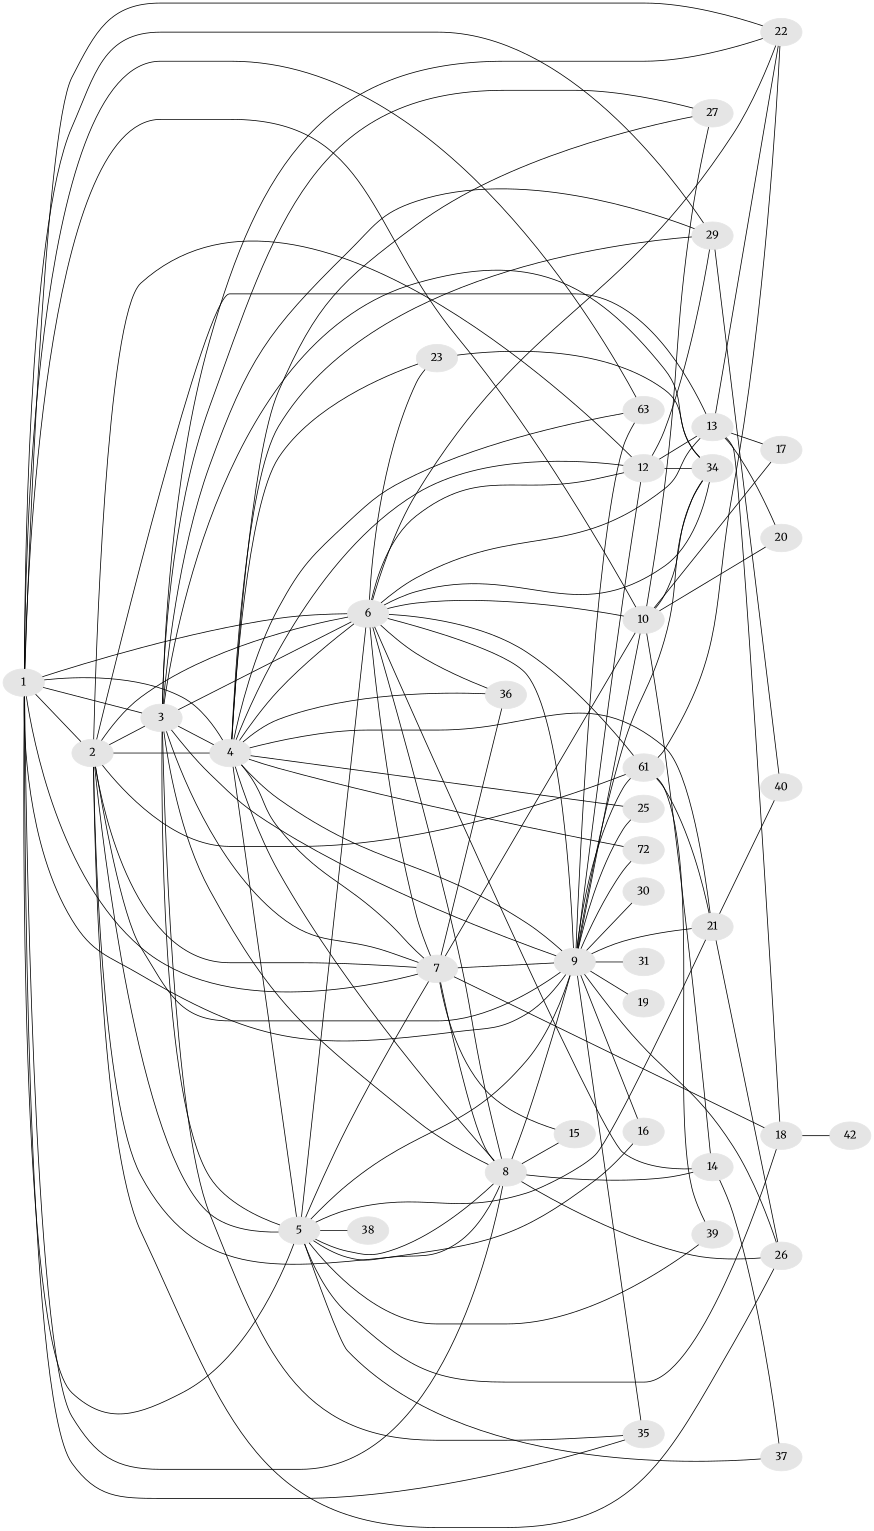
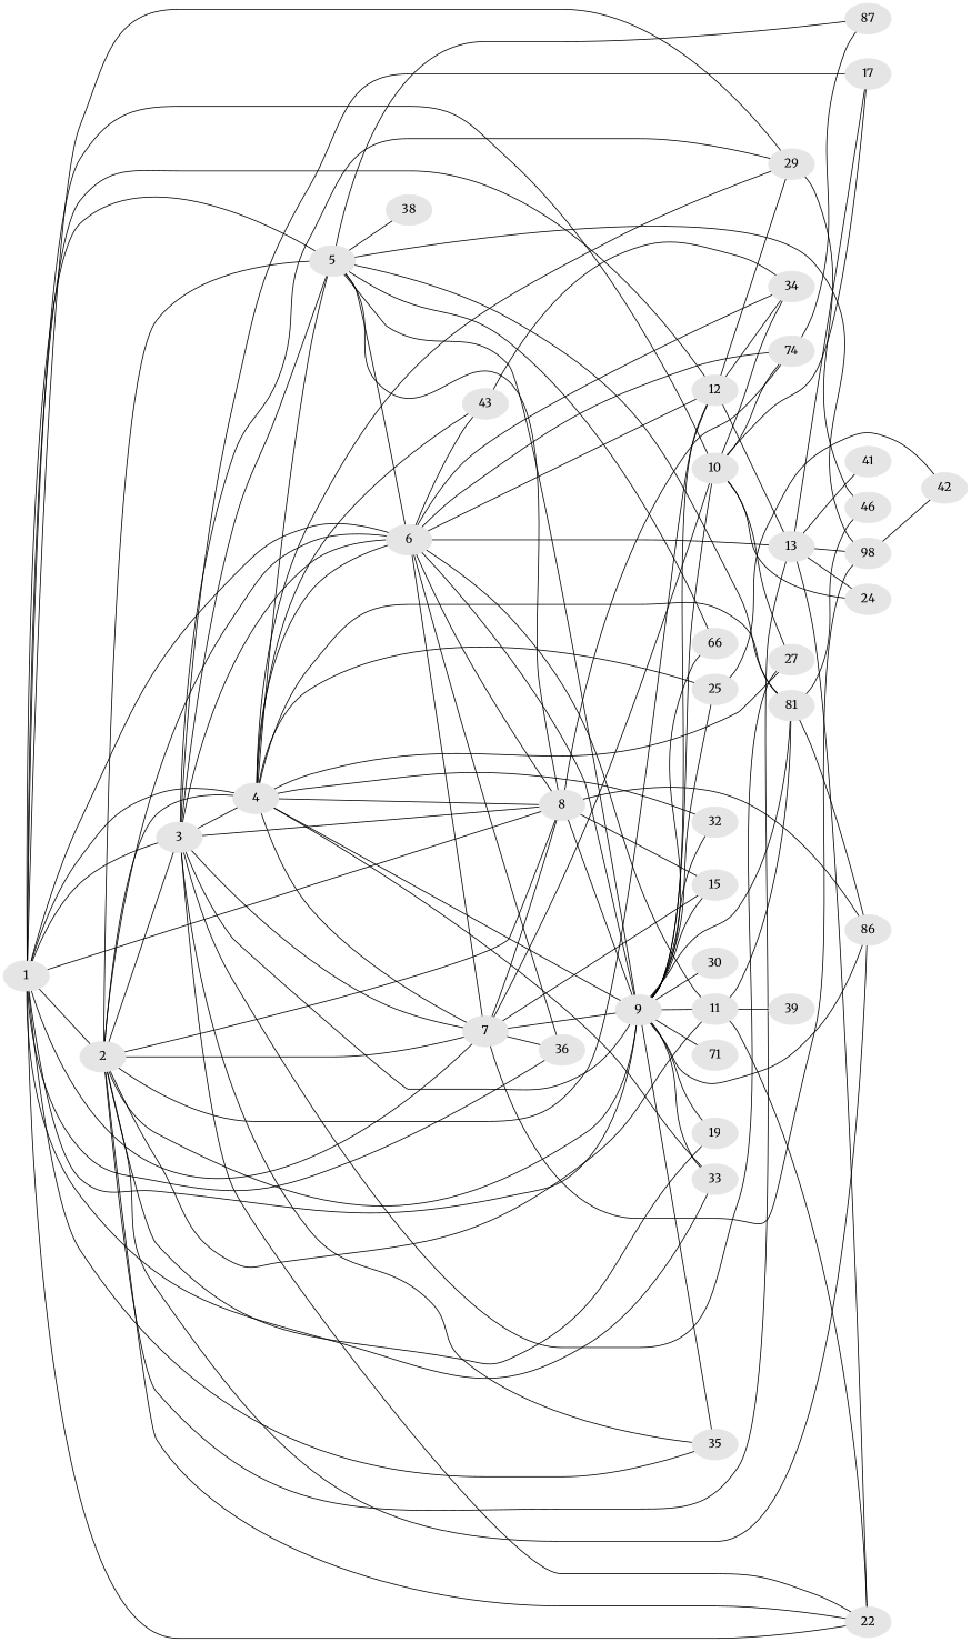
  graph {
    fontname=Merriweather
    rankdir=LR
    node [color=gray90 fontname=Merriweather style=filled]
    edge [fontname=Merriweather weight=1.0]
    1
    2
    3
    4
    5
    6
    7
    8
    9
    10
    22
    29
-   33 [label=63]
+   33
    35
-   11 [label=61]
+   11
    12
    13
    19
-   26
+   26 [label=86]
    27
    34
-   21
-   23
+   21 [label=81]
+   23 [label=43]
    25
-   32 [label=72]
+   32
    36
-   16
-   18
-   37
+   16 [label=66]
+   18 [label=98]
+   37 [label=87]
    38
    39
-   14
+   14 [label=74]
    15
    30
-   31
+   31 [label=71]
    17
-   20
-   40
+   20 [label=24]
+   40 [label=46]
+   41
    42
    1 -- 2 [weight=3.0]
    1 -- 3
    1 -- 4
    1 -- 5
    1 -- 6
    1 -- 7
    1 -- 8 [weight=2.0]
    1 -- 9
    1 -- 10
    1 -- 22 [weight=6.0]
    1 -- 29
    1 -- 33
    1 -- 35
    2 -- 3 [weight=2.0]
    2 -- 4 [weight=5.0]
    2 -- 5 [weight=2.0]
    2 -- 6 [weight=2.0]
    2 -- 7 [weight=3.0]
    2 -- 8 [weight=2.0]
    2 -- 9 [weight=3.0]
-   6 -- 22 [weight=2.0]
+   2 -- 22 [weight=2.0]
    2 -- 11 [weight=3.0]
    2 -- 12
    2 -- 13 [weight=3.0]
+   2 -- 19 [weight=3.0]
    2 -- 26
    3 -- 4
    3 -- 5 [weight=2.0]
    3 -- 6
    3 -- 7
    3 -- 8 [weight=2.0]
    3 -- 9
    3 -- 22 [weight=2.0]
    3 -- 29
    3 -- 35
    3 -- 27
-   3 -- 34 [weight=4.0]
+   3 -- 17 [weight=4.0]
    4 -- 5
    4 -- 6 [weight=2.0]
    4 -- 7 [weight=3.0]
    4 -- 8 [weight=9.0]
    4 -- 9 [weight=2.0]
    4 -- 29
    4 -- 33
-   4 -- 12 [weight=6.0]
+   1 -- 12 [weight=6.0]
    4 -- 27
    4 -- 21
    4 -- 23
    4 -- 25 [weight=2.0]
    4 -- 32
-   4 -- 36
+   1 -- 36
    5 -- 6
-   5 -- 7
    5 -- 8
    5 -- 9 [weight=2.0]
    5 -- 21 [weight=2.0]
    5 -- 16
    5 -- 18 [weight=2.0]
    5 -- 37
    5 -- 38
-   5 -- 39
    6 -- 7 [weight=2.0]
    6 -- 8 [weight=2.0]
    6 -- 9
-   6 -- 10
    6 -- 11
    6 -- 12
    6 -- 13
    6 -- 34
    6 -- 23 [weight=2.0]
    6 -- 36 [weight=2.0]
    6 -- 14 [weight=2.0]
    7 -- 8
    7 -- 9 [weight=2.0]
    7 -- 10
    7 -- 36 [weight=2.0]
    7 -- 18
    7 -- 15
    8 -- 9
    8 -- 26
    8 -- 14
    8 -- 15
    9 -- 10
    9 -- 33
    9 -- 35
    9 -- 11
    9 -- 12
    9 -- 19
    9 -- 26
    9 -- 21
    9 -- 25
    9 -- 32
    9 -- 16
-   9 -- 34
+   9 -- 15
    9 -- 30
    9 -- 31
    10 -- 27
    10 -- 34
    10 -- 14
    10 -- 17
    10 -- 20
    29 -- 40
    11 -- 22
    11 -- 21
    11 -- 39
    12 -- 29
    12 -- 13 [weight=2.0]
    12 -- 34
    13 -- 22
    13 -- 18
    13 -- 17
    13 -- 20
+   13 -- 41 [weight=2.0]
    21 -- 26
    21 -- 40
    23 -- 34
+   25 -- 42
    18 -- 42
    14 -- 37
  }
